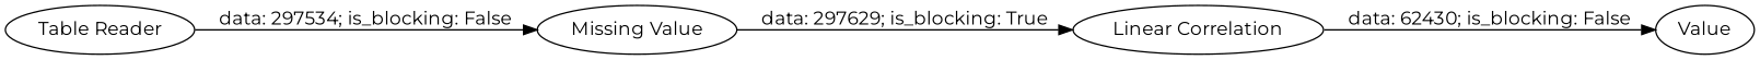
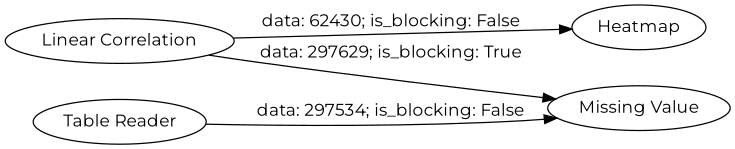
  digraph {
    fontname=Montserrat
    rankdir=LR
    node [fontname=Montserrat]
    edge [fontname=Montserrat]
    n1 [label="Linear Correlation"]
-   n2 [label=Value]
+   n2 [label=Heatmap]
    n3 [label="Table Reader"]
    n4 [label="Missing Value"]
    n1 -> n2 [label="data: 62430; is_blocking: False"]
    n3 -> n4 [label="data: 297534; is_blocking: False"]
-   n4 -> n1 [label="data: 297629; is_blocking: True"]
+   n1 -> n4 [label="data: 297629; is_blocking: True"]
  }
